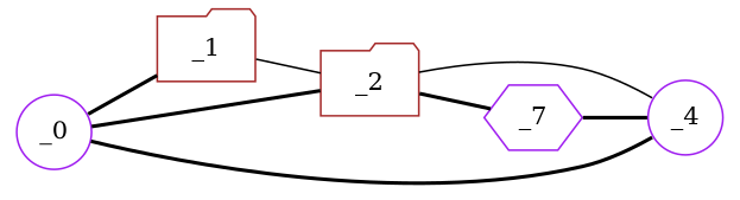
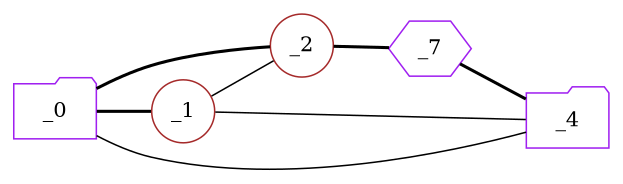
  graph {
    rankdir=LR
    node [color=purple shape=circle]
    edge [style=bold valence=1]
-   _0 [x=26 y=47]
-   _1 [color=brown shape=folder x=45 y=42]
-   _2 [color=brown shape=folder x=55 y=44]
-   _4 [x=78 y=75]
+   _0 [shape=folder x=26 y=47]
+   _1 [color=brown x=45 y=42]
+   _2 [color=brown x=55 y=44]
+   _4 [shape=folder x=78 y=75]
    n5 [label=_7 shape=hexagon x=63 y=48]
    _0 -- _1
    _0 -- _2 [valence=2]
-   _0 -- _4
+   _0 -- _4 [style=solid]
    _1 -- _2 [style=solid]
-   _2 -- _4 [style=solid valence=2]
+   _1 -- _4 [style=solid valence=2]
    _2 -- n5
    n5 -- _4
  }
